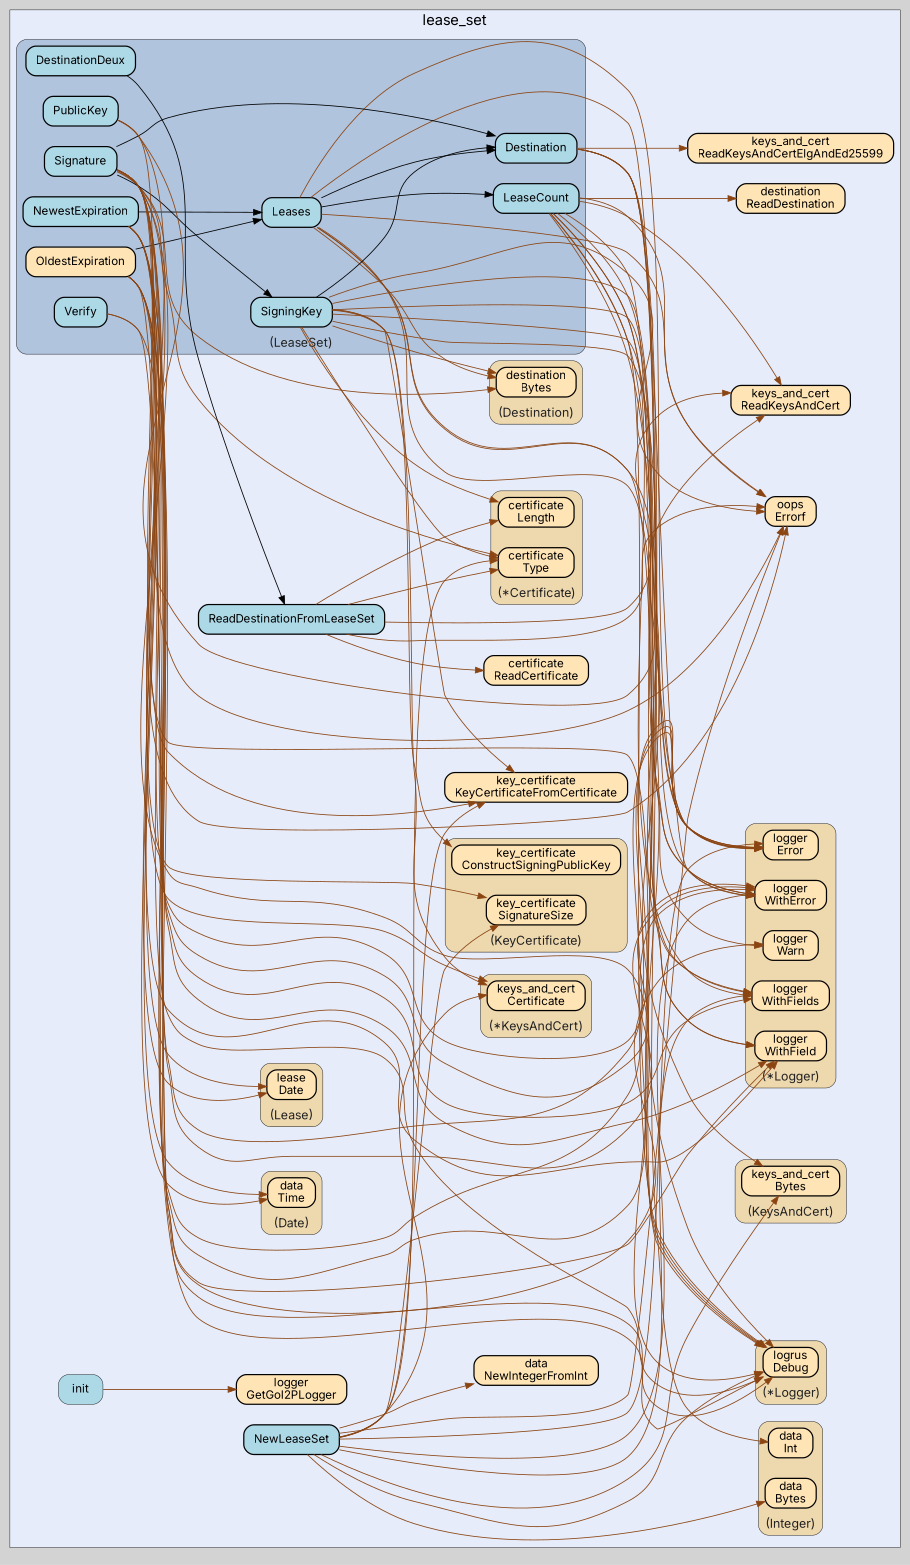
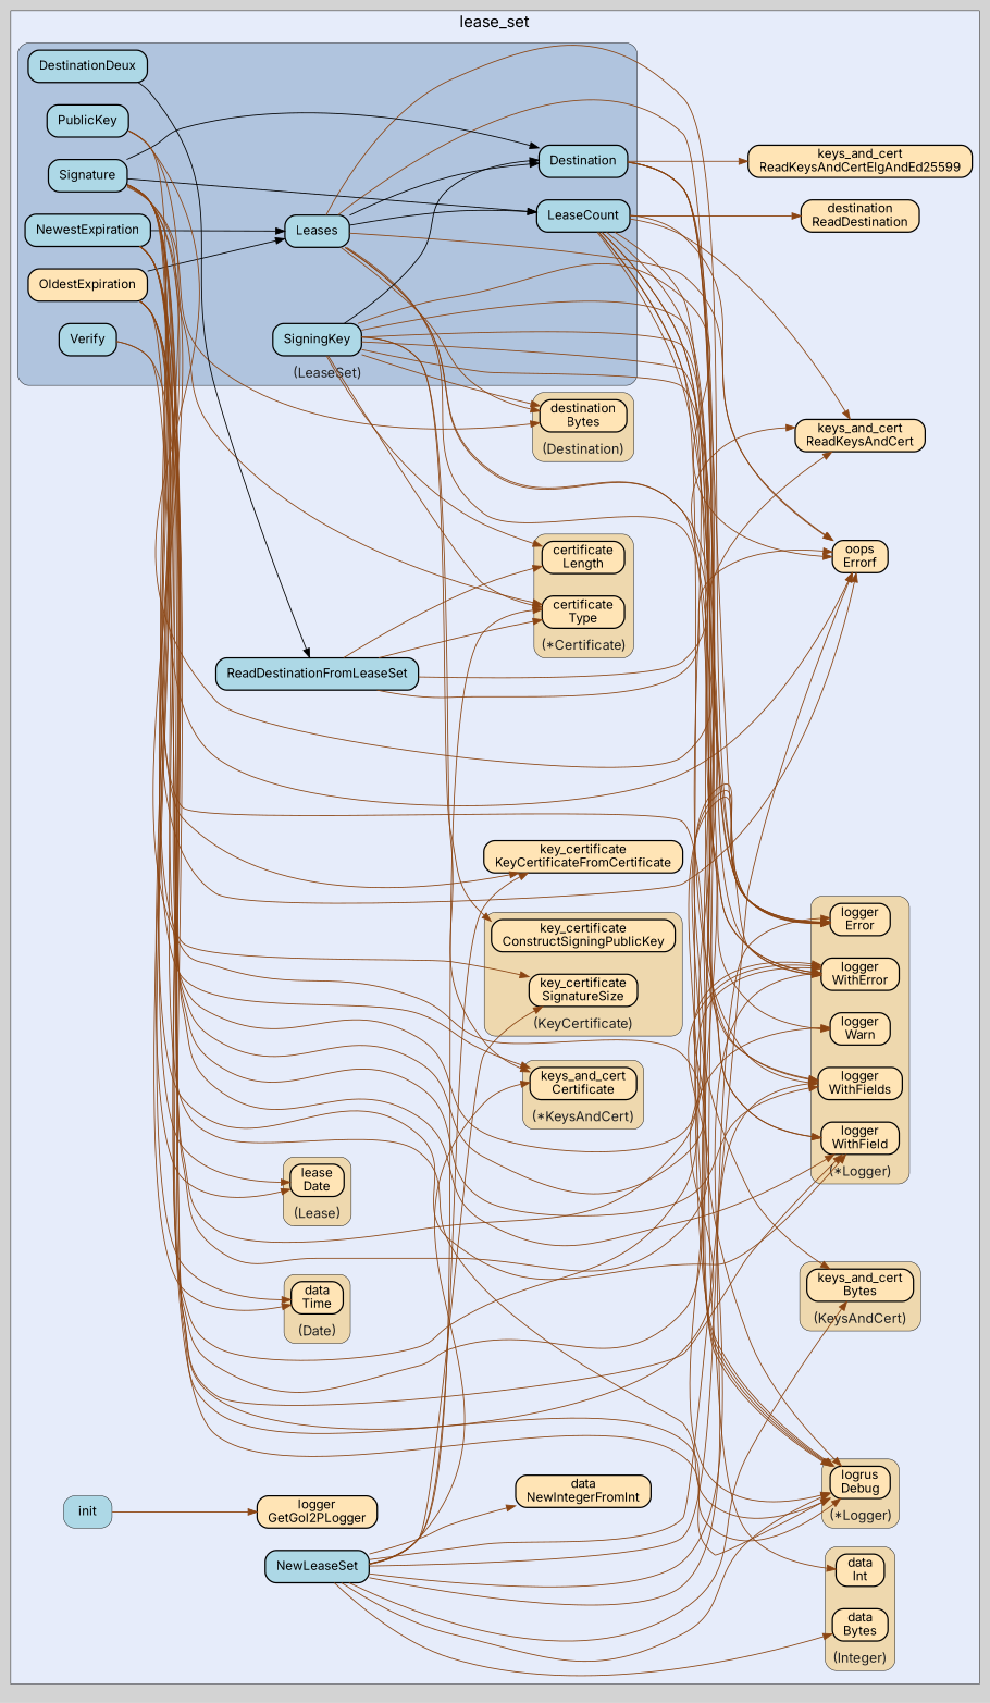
  digraph {
    bgcolor=lightgray
    fontname=Inter
    fontsize=14
    labeljust=l
    nodesep=0.35
    penwidth=0.5
    rankdir=LR
    style=solid
    node [fillcolor=moccasin fontname=Inter margin="0.16,0.0" penwidth=1.5 shape=box style="filled,rounded"]
    edge [color=saddlebrown fontname=Inter minlen=2]
    n1 [label="certificate\nLength"]
    n2 [label="certificate\nType"]
    n3 [label="logger\nWithError"]
    n4 [label="logger\nError"]
    n5 [label="logger\nWithFields"]
    n6 [label="logger\nWarn"]
    n7 [label="logger\nWithField"]
    n8 [label="keys_and_cert\nCertificate"]
    n9 [label="logrus\nDebug"]
    n10 [label="data\nTime"]
    n11 [label="data\nInt"]
    n12 [label="data\nBytes"]
    n13 [label="destination\nBytes"]
    n14 [label="key_certificate\nSignatureSize"]
    n15 [label="key_certificate\nConstructSigningPublicKey"]
    n16 [label="keys_and_cert\nBytes"]
    n17 [label="lease\nDate"]
    n18 [label=OldestExpiration]
    n19 [fillcolor=lightblue label=Leases]
    n20 [fillcolor=lightblue label=Destination]
    n21 [fillcolor=lightblue label=LeaseCount]
    n22 [fillcolor=lightblue label=Verify]
    n23 [fillcolor=lightblue label=NewestExpiration]
    n24 [fillcolor=lightblue label=Signature]
    n25 [fillcolor=lightblue label=PublicKey]
    n26 [fillcolor=lightblue label=DestinationDeux]
    n27 [fillcolor=lightblue label=SigningKey]
    n28 [label="keys_and_cert\nReadKeysAndCertElgAndEd25599"]
    n29 [label="destination\nReadDestination"]
    n30 [label="keys_and_cert\nReadKeysAndCert"]
    n31 [label="oops\nErrorf"]
    n32 [fillcolor=lightblue label=ReadDestinationFromLeaseSet]
-   n33 [label="certificate\nReadCertificate"]
    n34 [label="key_certificate\nKeyCertificateFromCertificate"]
    n35 [fillcolor=lightblue label=init penwidth=0.5]
    n36 [label="logger\nGetGoI2PLogger"]
    n37 [fillcolor=lightblue label=NewLeaseSet]
    n38 [label="data\nNewIntegerFromInt"]
    subgraph cluster_1 {
      bgcolor="#e6ecfa"
      fontsize=18
      label=lease_set
      labeljust=c
      labelloc=t
      n28
      n29
      n30
      n31
      n32
-     n33
      n34
      n35
      n36
      n37
      n38
      subgraph cluster_2 {
        bgcolor="#e6ecfa"
        fillcolor=wheat2
        fontcolor="#222222"
        fontsize=15
        label="(*Certificate)"
        labeljust=c
        labelloc=b
        style="rounded,filled"
        n1
        n2
      }
      subgraph cluster_3 {
        bgcolor="#e6ecfa"
        fillcolor=wheat2
        fontcolor="#222222"
        fontsize=15
        label="(*Logger)"
        labeljust=c
        labelloc=b
        style="rounded,filled"
        n3
        n4
        n5
        n6
        n7
      }
      subgraph cluster_4 {
        bgcolor="#e6ecfa"
        fillcolor=wheat2
        fontcolor="#222222"
        fontsize=15
        label="(*KeysAndCert)"
        labeljust=c
        labelloc=b
        style="rounded,filled"
        n8
      }
      subgraph cluster_5 {
        bgcolor="#e6ecfa"
        fillcolor=wheat2
        fontcolor="#222222"
        fontsize=15
        label="(*Logger)"
        labeljust=c
        labelloc=b
        style="rounded,filled"
        n9
      }
      subgraph cluster_6 {
        bgcolor="#e6ecfa"
        fillcolor=wheat2
        fontcolor="#222222"
        fontsize=15
        label="(Date)"
        labeljust=c
        labelloc=b
        style="rounded,filled"
        n10
      }
      subgraph cluster_7 {
        bgcolor="#e6ecfa"
        fillcolor=wheat2
        fontcolor="#222222"
        fontsize=15
        label="(Integer)"
        labeljust=c
        labelloc=b
        style="rounded,filled"
        n11
        n12
      }
      subgraph cluster_8 {
        bgcolor="#e6ecfa"
        fillcolor=wheat2
        fontcolor="#222222"
        fontsize=15
        label="(Destination)"
        labeljust=c
        labelloc=b
        style="rounded,filled"
        n13
      }
      subgraph cluster_9 {
        bgcolor="#e6ecfa"
        fillcolor=wheat2
        fontcolor="#222222"
        fontsize=15
        label="(KeyCertificate)"
        labeljust=c
        labelloc=b
        style="rounded,filled"
        n14
        n15
      }
      subgraph cluster_10 {
        bgcolor="#e6ecfa"
        fillcolor=wheat2
        fontcolor="#222222"
        fontsize=15
        label="(KeysAndCert)"
        labeljust=c
        labelloc=b
        style="rounded,filled"
        n16
      }
      subgraph cluster_11 {
        bgcolor="#e6ecfa"
        fillcolor=wheat2
        fontcolor="#222222"
        fontsize=15
        label="(Lease)"
        labeljust=c
        labelloc=b
        style="rounded,filled"
        n17
      }
      subgraph cluster_12 {
        bgcolor="#e6ecfa"
        fillcolor=lightsteelblue
        fontcolor="#222222"
        fontsize=15
        label="(LeaseSet)"
        labeljust=c
        labelloc=b
        style="rounded,filled"
        n18
        n19
        n20
        n21
        n22
        n23
        n24
        n25
        n26
        n27
      }
    }
    n18 -> n3
    n18 -> n4
    n18 -> n7
    n18 -> n9
    n18 -> n10
    n18 -> n17
    n18 -> n19 [color=""]
    n19 -> n3
    n19 -> n4
    n19 -> n5
    n19 -> n7
    n19 -> n9
    n19 -> n13
    n19 -> n20 [color=""]
    n19 -> n21 [color=""]
    n19 -> n31
    n20 -> n3
    n20 -> n4
    n20 -> n9
    n20 -> n16
    n20 -> n28
    n21 -> n3
    n21 -> n4
    n21 -> n5
    n21 -> n6
    n21 -> n7
    n21 -> n9
    n21 -> n11
    n21 -> n29
    n21 -> n30
    n21 -> n31
    n22 -> n6
    n22 -> n9
    n23 -> n3
    n23 -> n4
    n23 -> n7
    n23 -> n9
    n23 -> n10
    n23 -> n17
    n23 -> n19 [color=""]
    n24 -> n2
    n24 -> n3
    n24 -> n4
    n24 -> n5
    n24 -> n7
    n24 -> n8
    n24 -> n9
    n24 -> n13
    n24 -> n14
    n24 -> n20 [color=""]
-   n24 -> n27 [color=""]
+   n24 -> n21 [color=""]
    n24 -> n31
    n24 -> n34
    n25 -> n9
    n25 -> n30
    n25 -> n31
    n26 -> n32 [color=""]
    n27 -> n1
    n27 -> n2
    n27 -> n3
    n27 -> n4
    n27 -> n5
    n27 -> n8
    n27 -> n9
    n27 -> n13
    n27 -> n15
    n27 -> n20 [color=""]
    n27 -> n31
-   n27 -> n34
    n32 -> n1
    n32 -> n2
    n32 -> n30
    n32 -> n31
-   n32 -> n33
    n35 -> n36
    n37 -> n2
    n37 -> n3
    n37 -> n4
    n37 -> n5
    n37 -> n8
    n37 -> n9
    n37 -> n12
    n37 -> n14
    n37 -> n16
    n37 -> n31
    n37 -> n34
    n37 -> n38
  }
